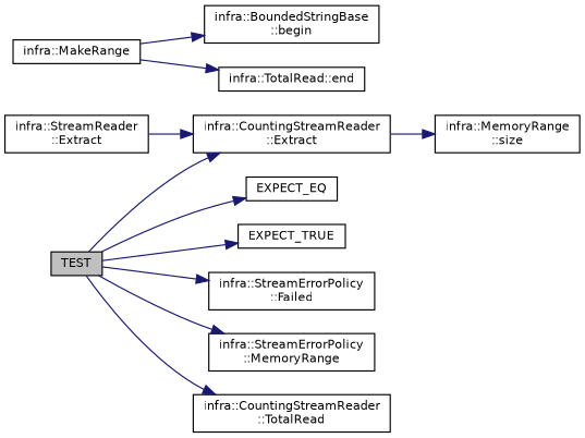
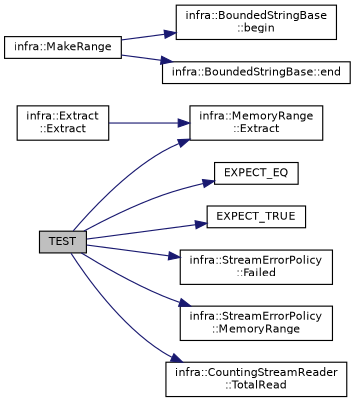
  digraph {
    rankdir=LR
    node [color=black fillcolor=white fontname=Helvetica fontsize=10 shape=record style=filled]
    edge [color=midnightblue fontname=Helvetica fontsize=10 labelfontname=Helvetica labelfontsize=10 style=solid]
    n1 [fillcolor=grey75 fontcolor=black height=0.2 label=TEST width=0.4]
    n2 [height=0.2 label=EXPECT_EQ width=0.4]
    n3 [height=0.2 label=EXPECT_TRUE width=0.4]
-   n4 [height=0.2 label="infra::CountingStreamReader\l::Extract" width=0.4]
+   n4 [height=0.2 label="infra::MemoryRange\l::Extract" width=0.4]
    n5 [height=0.2 label="infra::StreamErrorPolicy\l::Failed" width=0.4]
    n6 [height=0.2 label="infra::StreamErrorPolicy\l::MemoryRange" width=0.4]
    n7 [height=0.2 label="infra::CountingStreamReader\l::TotalRead" width=0.4]
-   n8 [height=0.2 label="infra::MemoryRange\l::size" width=0.4]
    n9 [height=0.2 label="infra::MakeRange" width=0.4]
    n10 [height=0.2 label="infra::BoundedStringBase\l::begin" width=0.4]
-   n11 [height=0.2 label="infra::TotalRead::end" width=0.4]
-   n12 [height=0.2 label="infra::StreamReader\l::Extract" width=0.4]
+   n11 [height=0.2 label="infra::BoundedStringBase::end" width=0.4]
+   n12 [height=0.2 label="infra::Extract\l::Extract" width=0.4]
    n1 -> n2
    n1 -> n3
    n1 -> n4
    n1 -> n5
    n1 -> n6
    n1 -> n7
-   n4 -> n8
    n9 -> n10
    n9 -> n11
    n12 -> n4
  }
